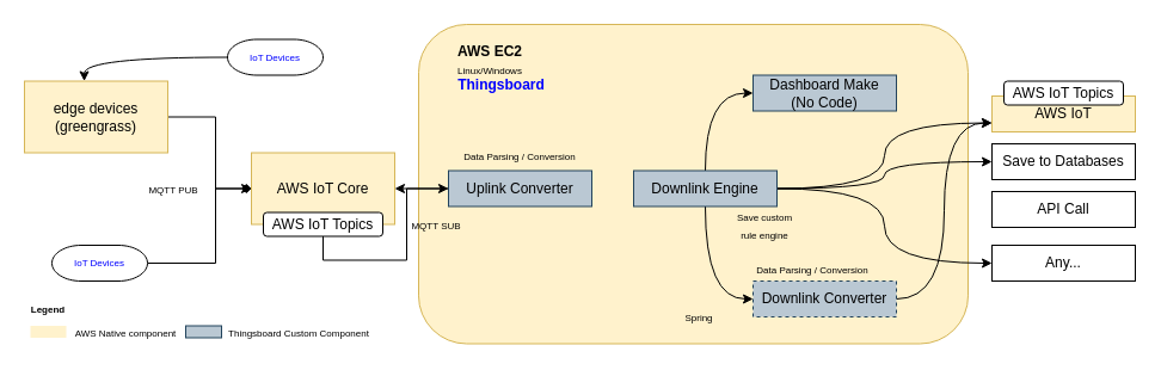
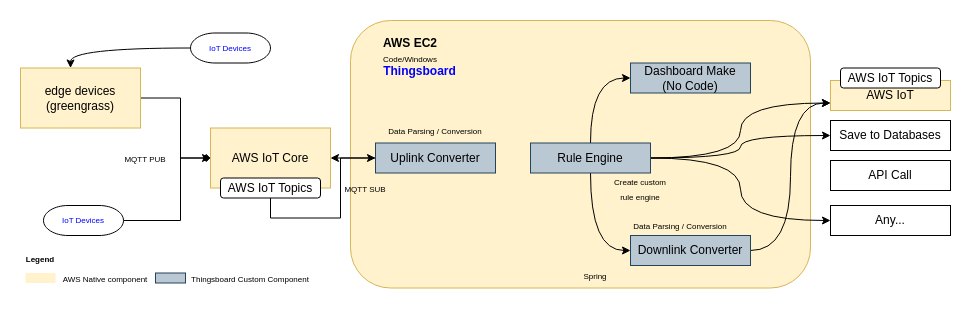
  <mxCell id="0" />
  <mxCell id="1" parent="0" />
  <mxCell id="2" value="" style="rounded=1;whiteSpace=wrap;html=1;fillColor=#fff2cc;strokeColor=#d6b656;" vertex="1" parent="1"><mxGeometry x="350" y="20" width="460" height="267.5" as="geometry" /></mxCell>
  <mxCell id="3" style="edgeStyle=orthogonalEdgeStyle;rounded=0;orthogonalLoop=1;jettySize=auto;html=1;entryX=0;entryY=0.5;entryDx=0;entryDy=0;endArrow=diamond;" edge="1" parent="1" source="4" target="7"><mxGeometry relative="1" as="geometry"><Array as="points"><mxPoint x="180" y="97.5" /><mxPoint x="180" y="157.5" /></Array></mxGeometry></mxCell>
  <mxCell id="4" value="edge devices&lt;br&gt;(greengrass)" style="rounded=0;whiteSpace=wrap;html=1;fillColor=#fff2cc;strokeColor=#d6b656;" vertex="1" parent="1"><mxGeometry x="20" y="67.5" width="120" height="60" as="geometry" /></mxCell>
  <mxCell id="5" style="edgeStyle=orthogonalEdgeStyle;rounded=0;orthogonalLoop=1;jettySize=auto;html=1;entryX=0;entryY=0.5;entryDx=0;entryDy=0;exitX=1;exitY=0.5;exitDx=0;exitDy=0;exitPerimeter=0;" edge="1" parent="1" source="41" target="7"><mxGeometry relative="1" as="geometry"><mxPoint x="140" y="217.5" as="sourcePoint" /><Array as="points"><mxPoint x="180" y="220.5" /><mxPoint x="180" y="157.5" /></Array></mxGeometry></mxCell>
  <mxCell id="6" style="edgeStyle=orthogonalEdgeStyle;rounded=0;orthogonalLoop=1;jettySize=auto;html=1;entryX=0;entryY=0.5;entryDx=0;entryDy=0;exitX=0.5;exitY=1;exitDx=0;exitDy=0;" edge="1" parent="1" source="10" target="9"><mxGeometry relative="1" as="geometry"><Array as="points"><mxPoint x="270" y="217.5" /><mxPoint x="340" y="217.5" /><mxPoint x="340" y="157.5" /></Array></mxGeometry></mxCell>
  <mxCell id="7" value="AWS IoT Core" style="rounded=0;whiteSpace=wrap;html=1;fillColor=#fff2cc;strokeColor=#d6b656;" vertex="1" parent="1"><mxGeometry x="210" y="127.5" width="120" height="60" as="geometry" /></mxCell>
  <mxCell id="8" style="edgeStyle=orthogonalEdgeStyle;rounded=0;orthogonalLoop=1;jettySize=auto;html=1;" edge="1" parent="1" source="9" target="7"><mxGeometry relative="1" as="geometry" /></mxCell>
  <mxCell id="9" value="Uplink Converter" style="rounded=0;whiteSpace=wrap;html=1;fillColor=#bac8d3;strokeColor=#23445d;" vertex="1" parent="1"><mxGeometry x="375" y="142.5" width="120" height="30" as="geometry" /></mxCell>
  <mxCell id="10" value="AWS IoT Topics" style="rounded=1;whiteSpace=wrap;html=1;" vertex="1" parent="1"><mxGeometry x="220" y="177.5" width="100" height="20" as="geometry" /></mxCell>
  <mxCell id="11" style="edgeStyle=orthogonalEdgeStyle;curved=1;rounded=0;orthogonalLoop=1;jettySize=auto;html=1;entryX=0;entryY=0.75;entryDx=0;entryDy=0;fontSize=8;" edge="1" parent="1" source="12" target="20"><mxGeometry relative="1" as="geometry" /></mxCell>
- <mxCell id="12" value="Downlink Converter" style="rounded=0;whiteSpace=wrap;html=1;fillColor=#bac8d3;strokeColor=#23445d;dashed=1;" vertex="1" parent="1"><mxGeometry x="630" y="235" width="120" height="30" as="geometry" /></mxCell>
+ <mxCell id="12" value="Downlink Converter" style="rounded=0;whiteSpace=wrap;html=1;fillColor=#bac8d3;strokeColor=#23445d;" vertex="1" parent="1"><mxGeometry x="630" y="235" width="120" height="30" as="geometry" /></mxCell>
  <mxCell id="13" style="edgeStyle=orthogonalEdgeStyle;rounded=0;orthogonalLoop=1;jettySize=auto;html=1;entryX=0;entryY=0.5;entryDx=0;entryDy=0;curved=1;" edge="1" parent="1" source="18" target="19"><mxGeometry relative="1" as="geometry" /></mxCell>
  <mxCell id="14" style="edgeStyle=orthogonalEdgeStyle;rounded=0;orthogonalLoop=1;jettySize=auto;html=1;entryX=0;entryY=0.5;entryDx=0;entryDy=0;curved=1;" edge="1" parent="1" source="18" target="12"><mxGeometry relative="1" as="geometry" /></mxCell>
  <mxCell id="15" style="edgeStyle=orthogonalEdgeStyle;curved=1;rounded=0;orthogonalLoop=1;jettySize=auto;html=1;entryX=0;entryY=0.75;entryDx=0;entryDy=0;" edge="1" parent="1" source="18" target="20"><mxGeometry relative="1" as="geometry" /></mxCell>
  <mxCell id="16" style="edgeStyle=orthogonalEdgeStyle;curved=1;rounded=0;orthogonalLoop=1;jettySize=auto;html=1;entryX=0;entryY=0.5;entryDx=0;entryDy=0;" edge="1" parent="1" source="18" target="21"><mxGeometry relative="1" as="geometry" /></mxCell>
  <mxCell id="17" style="edgeStyle=orthogonalEdgeStyle;curved=1;rounded=0;orthogonalLoop=1;jettySize=auto;html=1;entryX=0;entryY=0.5;entryDx=0;entryDy=0;" edge="1" parent="1" source="18" target="23"><mxGeometry relative="1" as="geometry" /></mxCell>
- <mxCell id="18" value="Downlink Engine" style="rounded=0;whiteSpace=wrap;html=1;fillColor=#bac8d3;strokeColor=#23445d;" vertex="1" parent="1"><mxGeometry x="530" y="142.5" width="120" height="30" as="geometry" /></mxCell>
+ <mxCell id="18" value="Rule Engine" style="rounded=0;whiteSpace=wrap;html=1;fillColor=#bac8d3;strokeColor=#23445d;" vertex="1" parent="1"><mxGeometry x="530" y="142.5" width="120" height="30" as="geometry" /></mxCell>
  <mxCell id="19" value="Dashboard Make&lt;br&gt;(No Code)" style="rounded=0;whiteSpace=wrap;html=1;fillColor=#bac8d3;strokeColor=#23445d;" vertex="1" parent="1"><mxGeometry x="630" y="62.5" width="120" height="30" as="geometry" /></mxCell>
  <mxCell id="20" value="AWS IoT" style="rounded=0;whiteSpace=wrap;html=1;fillColor=#fff2cc;strokeColor=#d6b656;" vertex="1" parent="1"><mxGeometry x="830" y="80" width="120" height="30" as="geometry" /></mxCell>
  <mxCell id="21" value="Save to Databases" style="rounded=0;whiteSpace=wrap;html=1;" vertex="1" parent="1"><mxGeometry x="830" y="120" width="120" height="30" as="geometry" /></mxCell>
  <mxCell id="22" value="API Call" style="rounded=0;whiteSpace=wrap;html=1;" vertex="1" parent="1"><mxGeometry x="830" y="160" width="120" height="30" as="geometry" /></mxCell>
  <mxCell id="23" value="Any..." style="rounded=0;whiteSpace=wrap;html=1;" vertex="1" parent="1"><mxGeometry x="830" y="205" width="120" height="30" as="geometry" /></mxCell>
  <mxCell id="24" value="AWS EC2" style="text;html=1;strokeColor=none;fillColor=none;align=center;verticalAlign=middle;whiteSpace=wrap;rounded=0;fontStyle=1" vertex="1" parent="1"><mxGeometry x="380" y="27.5" width="60" height="30" as="geometry" /></mxCell>
  <mxCell id="25" value="AWS IoT Topics" style="rounded=1;whiteSpace=wrap;html=1;" vertex="1" parent="1"><mxGeometry x="840" y="67.5" width="100" height="20" as="geometry" /></mxCell>
  <mxCell id="26" value="&lt;font style=&quot;font-size: 8px;&quot;&gt;MQTT PUB&lt;/font&gt;" style="text;html=1;strokeColor=none;fillColor=none;align=center;verticalAlign=middle;whiteSpace=wrap;rounded=0;" vertex="1" parent="1"><mxGeometry x="120" y="147.5" width="50" height="20" as="geometry" /></mxCell>
  <mxCell id="27" value="&lt;font style=&quot;font-size: 8px;&quot;&gt;MQTT SUB&lt;/font&gt;" style="text;html=1;strokeColor=none;fillColor=none;align=center;verticalAlign=middle;whiteSpace=wrap;rounded=0;" vertex="1" parent="1"><mxGeometry x="340" y="177.5" width="50" height="20" as="geometry" /></mxCell>
  <mxCell id="28" value="&lt;font style=&quot;font-size: 8px;&quot;&gt;Data Parsing / Conversion&lt;/font&gt;" style="text;html=1;strokeColor=none;fillColor=none;align=center;verticalAlign=middle;whiteSpace=wrap;rounded=0;" vertex="1" parent="1"><mxGeometry x="385" y="120" width="100" height="20" as="geometry" /></mxCell>
  <mxCell id="29" value="&lt;font style=&quot;font-size: 8px;&quot;&gt;Data Parsing / Conversion&lt;/font&gt;" style="text;html=1;strokeColor=none;fillColor=none;align=center;verticalAlign=middle;whiteSpace=wrap;rounded=0;" vertex="1" parent="1"><mxGeometry x="630" y="215" width="100" height="20" as="geometry" /></mxCell>
- <mxCell id="30" value="&lt;font style=&quot;font-size: 8px;&quot;&gt;Save custom rule engine&lt;/font&gt;" style="text;html=1;strokeColor=none;fillColor=none;align=center;verticalAlign=middle;whiteSpace=wrap;rounded=0;" vertex="1" parent="1"><mxGeometry x="610" y="177.5" width="60" height="20" as="geometry" /></mxCell>
- <mxCell id="31" value="&lt;font style=&quot;font-size: 8px;&quot;&gt;Linux/Windows&lt;/font&gt;" style="text;html=1;strokeColor=none;fillColor=none;align=center;verticalAlign=middle;whiteSpace=wrap;rounded=0;" vertex="1" parent="1"><mxGeometry x="375" y="47.5" width="70" height="20" as="geometry" /></mxCell>
- <mxCell id="32" value="&lt;font style=&quot;font-size: 8px;&quot;&gt;Spring&lt;/font&gt;" style="text;html=1;strokeColor=none;fillColor=none;align=center;verticalAlign=middle;whiteSpace=wrap;rounded=0;" vertex="1" parent="1"><mxGeometry x="550" y="255" width="70" height="20" as="geometry" /></mxCell>
+ <mxCell id="30" value="&lt;font style=&quot;font-size: 8px;&quot;&gt;Create custom rule engine&lt;/font&gt;" style="text;html=1;strokeColor=none;fillColor=none;align=center;verticalAlign=middle;whiteSpace=wrap;rounded=0;" vertex="1" parent="1"><mxGeometry x="610" y="177.5" width="60" height="20" as="geometry" /></mxCell>
+ <mxCell id="31" value="&lt;font style=&quot;font-size: 8px;&quot;&gt;Code/Windows&lt;/font&gt;" style="text;html=1;strokeColor=none;fillColor=none;align=center;verticalAlign=middle;whiteSpace=wrap;rounded=0;" vertex="1" parent="1"><mxGeometry x="375" y="47.5" width="70" height="20" as="geometry" /></mxCell>
+ <mxCell id="32" value="&lt;font style=&quot;font-size: 8px;&quot;&gt;Spring&lt;/font&gt;" style="text;html=1;strokeColor=none;fillColor=none;align=center;verticalAlign=middle;whiteSpace=wrap;rounded=0;" vertex="1" parent="1"><mxGeometry x="560" y="265" width="70" height="20" as="geometry" /></mxCell>
  <mxCell id="33" value="Thingsboard" style="text;html=1;strokeColor=none;fillColor=none;align=center;verticalAlign=middle;whiteSpace=wrap;rounded=0;fontStyle=1;fontColor=#0000FF;" vertex="1" parent="1"><mxGeometry x="372" y="55.5" width="95" height="30" as="geometry" /></mxCell>
  <mxCell id="34" value="" style="rounded=0;whiteSpace=wrap;html=1;fillColor=#fff2cc;strokeColor=none;" vertex="1" parent="1"><mxGeometry x="25" y="272.5" width="30" height="10" as="geometry" /></mxCell>
  <mxCell id="35" value="&lt;font style=&quot;font-size: 8px;&quot;&gt;Legend&lt;/font&gt;" style="text;html=1;strokeColor=none;fillColor=none;align=center;verticalAlign=middle;whiteSpace=wrap;rounded=0;fontStyle=1" vertex="1" parent="1"><mxGeometry x="20" y="247.5" width="40" height="20" as="geometry" /></mxCell>
  <mxCell id="36" value="&lt;font style=&quot;font-size: 8px;&quot;&gt;AWS Native component&lt;/font&gt;" style="text;html=1;strokeColor=none;fillColor=none;align=center;verticalAlign=middle;whiteSpace=wrap;rounded=0;" vertex="1" parent="1"><mxGeometry x="55" y="267.5" width="100" height="20" as="geometry" /></mxCell>
  <mxCell id="37" value="" style="rounded=0;whiteSpace=wrap;html=1;fillColor=#bac8d3;strokeColor=#23445d;" vertex="1" parent="1"><mxGeometry x="155" y="272.5" width="30" height="10" as="geometry" /></mxCell>
  <mxCell id="38" value="&lt;font style=&quot;font-size: 8px;&quot;&gt;Thingsboard Custom Component&lt;/font&gt;" style="text;html=1;strokeColor=none;fillColor=none;align=center;verticalAlign=middle;whiteSpace=wrap;rounded=0;" vertex="1" parent="1"><mxGeometry x="185" y="267.5" width="130" height="20" as="geometry" /></mxCell>
  <mxCell id="39" style="edgeStyle=orthogonalEdgeStyle;curved=1;rounded=0;orthogonalLoop=1;jettySize=auto;html=1;entryX=0.417;entryY=0;entryDx=0;entryDy=0;entryPerimeter=0;fontSize=8;fontColor=#0000FF;" edge="1" parent="1" source="40" target="4"><mxGeometry relative="1" as="geometry" /></mxCell>
  <mxCell id="40" value="IoT Devices" style="strokeWidth=1;html=1;shape=mxgraph.flowchart.terminator;whiteSpace=wrap;fontSize=8;fontColor=#0000FF;" vertex="1" parent="1"><mxGeometry x="190" y="32.5" width="80" height="30" as="geometry" /></mxCell>
  <mxCell id="41" value="IoT Devices" style="strokeWidth=1;html=1;shape=mxgraph.flowchart.terminator;whiteSpace=wrap;fontSize=8;fontColor=#0000FF;" vertex="1" parent="1"><mxGeometry x="43" y="205" width="80" height="30" as="geometry" /></mxCell>
